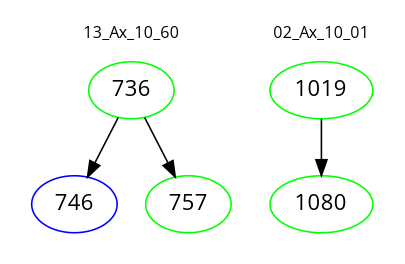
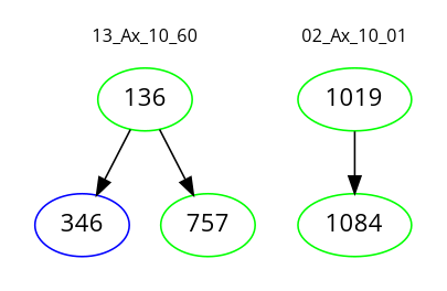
  digraph {
    fontname="Open Sans"
    node [color=green fontname="Open Sans"]
    edge [color=black fontname="Open Sans"]
-   n1 [label=736]
-   n2 [color=blue label=746]
+   n1 [label=136]
+   n2 [color=blue label=346]
    n3 [label=757]
    n4 [label=1019]
-   n5 [label=1080]
+   n5 [label=1084]
    subgraph cluster_1 {
      color=white
      fontsize=10
      label="13_Ax_10_60"
      n1
      n2
      n3
    }
    subgraph cluster_2 {
      color=white
      fontsize=10
      label="02_Ax_10_01"
      n4
      n5
    }
    n1 -> n2
    n1 -> n3
    n4 -> n5
  }
